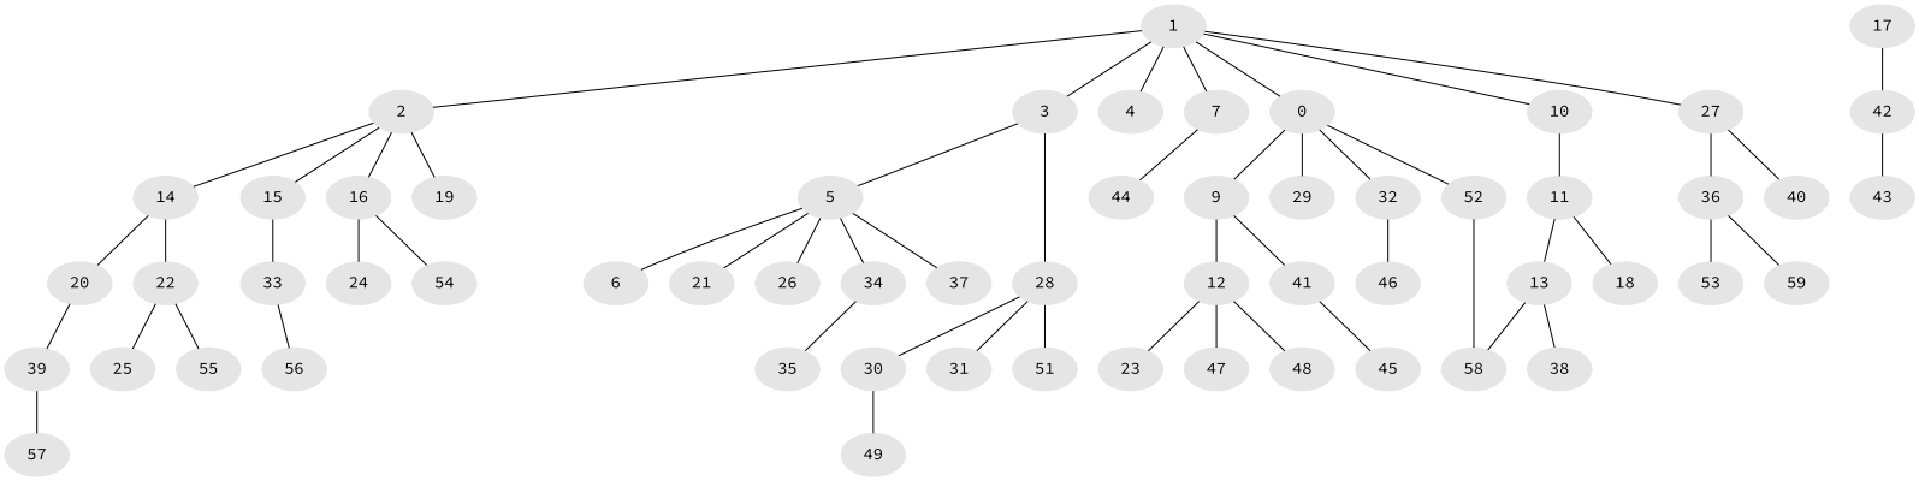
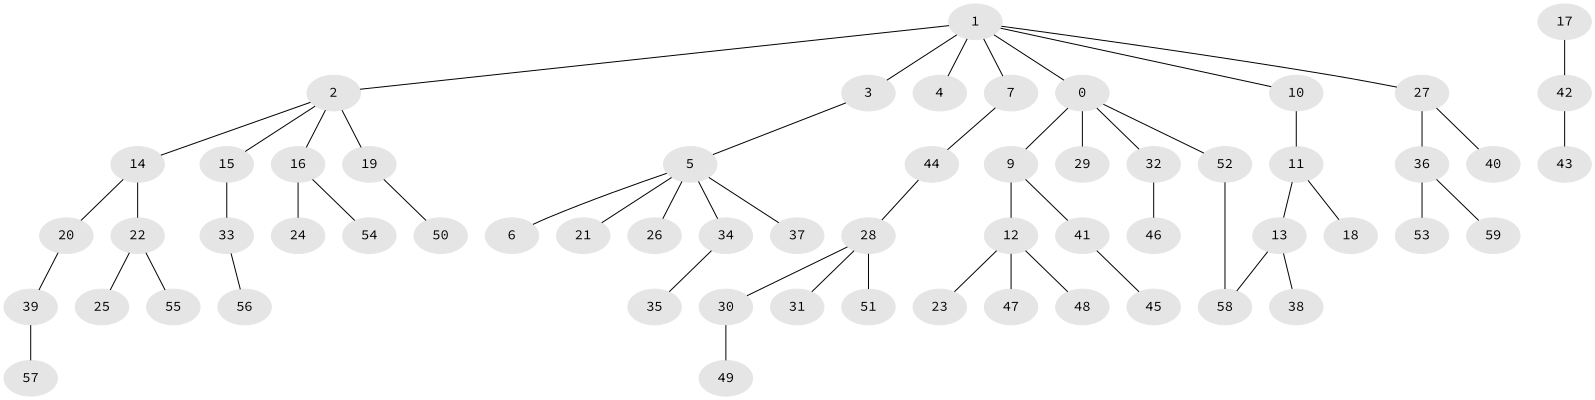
  graph {
    fontname="Source Code Pro"
    node [color=gray90 fontname="Source Code Pro" style=filled]
    edge [fontname="Source Code Pro" weight=1.0]
    1
    2
    3
    4
    7
    n6 [label=0]
    10
    27
    14
    15
    16
    19
    5
    28
    44
    9
    29
    32
    52
    11
    36
    40
    20
    22
    33
    24
    54
+   50
    6
    21
    26
    34
    37
    30
    31
    51
    35
    12
    41
    46
    58
    23
    47
    48
    13
    18
    38
    45
    17
    42
    39
    25
    55
    56
    43
    57
    53
    59
    49
    1 -- 2
    1 -- 3
    1 -- 4 [weight=2.0]
    1 -- 7
    1 -- n6
    1 -- 10
    1 -- 27
    2 -- 14
    2 -- 15
    2 -- 16
    2 -- 19 [weight=2.0]
    3 -- 5
-   3 -- 28
+   44 -- 28
    7 -- 44
    n6 -- 9
    n6 -- 29 [weight=2.0]
    n6 -- 32
    n6 -- 52
    10 -- 11 [weight=2.0]
    27 -- 36
    27 -- 40
    14 -- 20
    14 -- 22 [weight=2.0]
    15 -- 33
    16 -- 24 [weight=2.0]
    16 -- 54
+   19 -- 50
    5 -- 6
    5 -- 21
    5 -- 26
    5 -- 34
    5 -- 37
    28 -- 30
    28 -- 31
    28 -- 51 [weight=2.0]
    9 -- 12 [weight=2.0]
    9 -- 41
    32 -- 46
    52 -- 58
    11 -- 13
    11 -- 18
    36 -- 53
    36 -- 59
    20 -- 39
    22 -- 25
    22 -- 55
    33 -- 56
    34 -- 35
    30 -- 49
    12 -- 23
    12 -- 47
    12 -- 48
    41 -- 45
    13 -- 58
    13 -- 38
    17 -- 42 [weight=2.0]
    42 -- 43
    39 -- 57
  }
